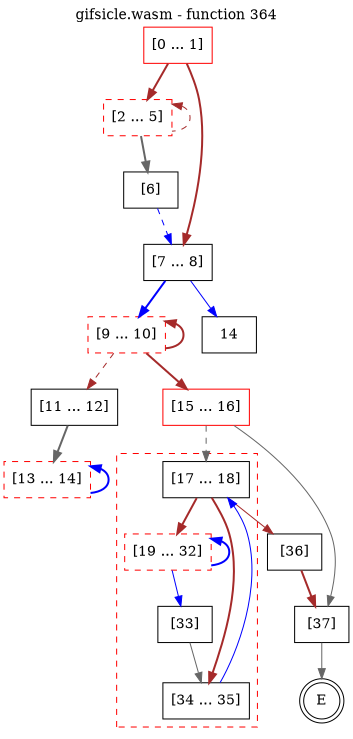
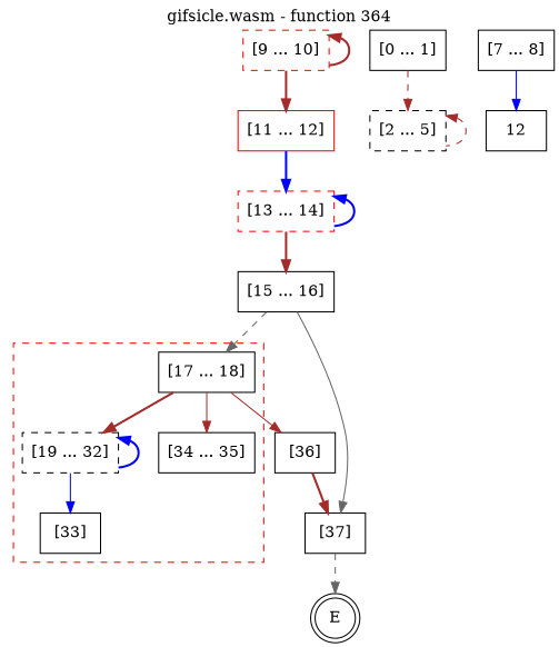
  digraph {
    label="gifsicle.wasm - function 364"
    labelfontcolor=black
    labelfontname=Helvetica
    labelfontsize=16
    labelloc=t
    node [color=black shape=box style=solid]
    edge [color=brown style=bold]
    n1 [label="[17 ... 18]"]
-   n2 [color=red label="[19 ... 32]" style=dashed]
+   n2 [label="[19 ... 32]" style=dashed]
    n3 [label="[33]"]
    n4 [label="[34 ... 35]"]
    n5 [label="[36]"]
    E [shape=doublecircle color="" style=""]
-   n7 [color=red label="[0 ... 1]"]
-   n8 [color=red label="[2 ... 5]" style=dashed]
+   n7 [label="[0 ... 1]"]
+   n8 [label="[2 ... 5]" style=dashed]
    n9 [label="[7 ... 8]"]
-   n10 [label="[6]"]
    n11 [color=red label="[9 ... 10]" style=dashed]
-   12 [label=14]
-   n13 [label="[11 ... 12]"]
+   12
+   n13 [color=red label="[11 ... 12]"]
    n14 [color=red label="[13 ... 14]" style=dashed]
-   n15 [color=red label="[15 ... 16]"]
+   n15 [label="[15 ... 16]"]
    n16 [label="[37]"]
    subgraph cluster_1 {
      color=red
      label=""
      style=dashed
      n1
      n2
      n3
      n4
    }
    n1 -> n2
-   n1 -> n4
+   n1 -> n4 [style=solid]
    n1 -> n5 [style=solid]
    n2 -> n2 [color=blue dir=back]
    n2 -> n3 [color=blue style=solid]
-   n3 -> n4 [color=gray40 style=solid]
-   n4 -> n1 [color=blue style=solid]
    n5 -> n16
-   n7 -> n8
-   n7 -> n9
+   n7 -> n8 [style=dashed]
    n8 -> n8 [dir=back style=dashed]
-   n8 -> n10 [color=gray40]
-   n9 -> n11 [color=blue]
    n9 -> 12 [color=blue style=solid]
-   n10 -> n9 [color=blue style=dashed]
    n11 -> n11 [dir=back]
-   n11 -> n13 [style=dashed]
-   n13 -> n14 [color=gray40]
+   n11 -> n13
+   n13 -> n14 [color=blue]
    n14 -> n14 [color=blue dir=back]
-   n11 -> n15
+   n14 -> n15
    n15 -> n1 [color=gray40 style=dashed]
    n15 -> n16 [color=gray40 style=solid]
-   n16 -> E [color=gray40 style=solid]
+   n16 -> E [color=gray40 style=dashed]
  }
